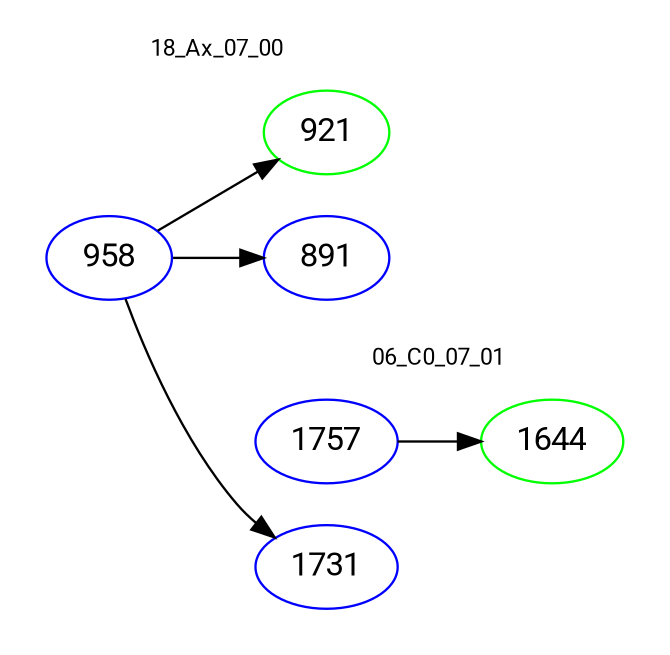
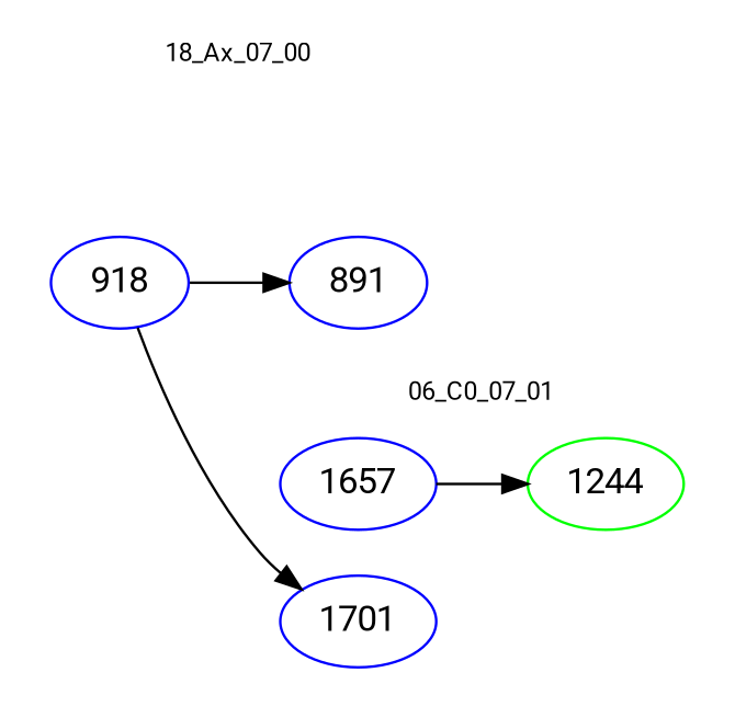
  digraph {
    fontname=Roboto
    rankdir=LR
    node [color=blue fontname=Roboto]
    edge [color=black fontname=Roboto]
-   n1 [label=958]
+   n1 [label=918]
    n2 [label=891]
-   n3 [color=green label=921]
-   n4 [label=1757]
-   n5 [color=green label=1644]
-   n6 [label=1731]
+   n4 [label=1657]
+   n5 [color=green label=1244]
+   n6 [label=1701]
    subgraph cluster_1 {
      color=white
      fontsize=10
      label="18_Ax_07_00"
      n1
      n2
-     n3
    }
    subgraph cluster_2 {
      color=white
      fontsize=10
      label="06_C0_07_01"
      n4
      n5
      n6
    }
    n1 -> n2
-   n1 -> n3
    n1 -> n6
    n4 -> n5
  }
